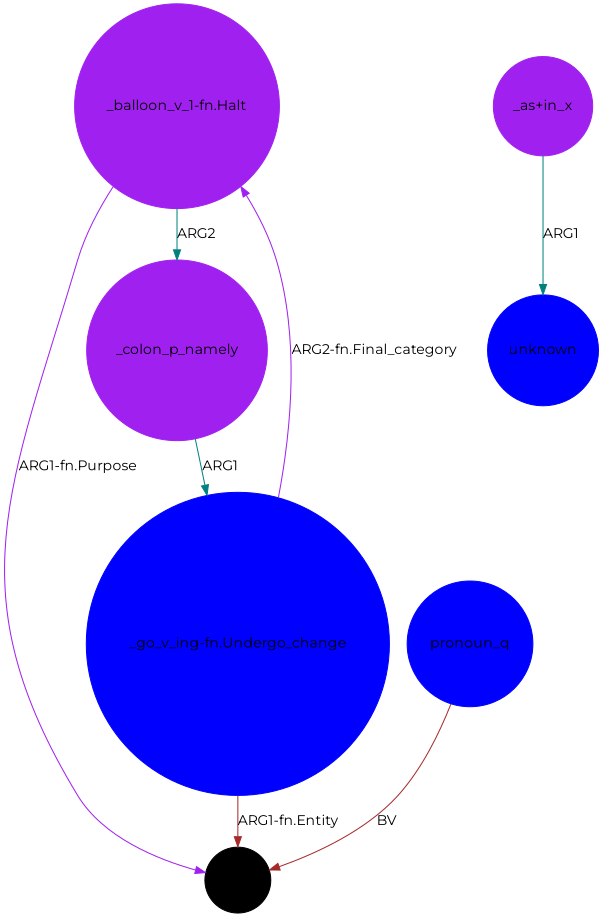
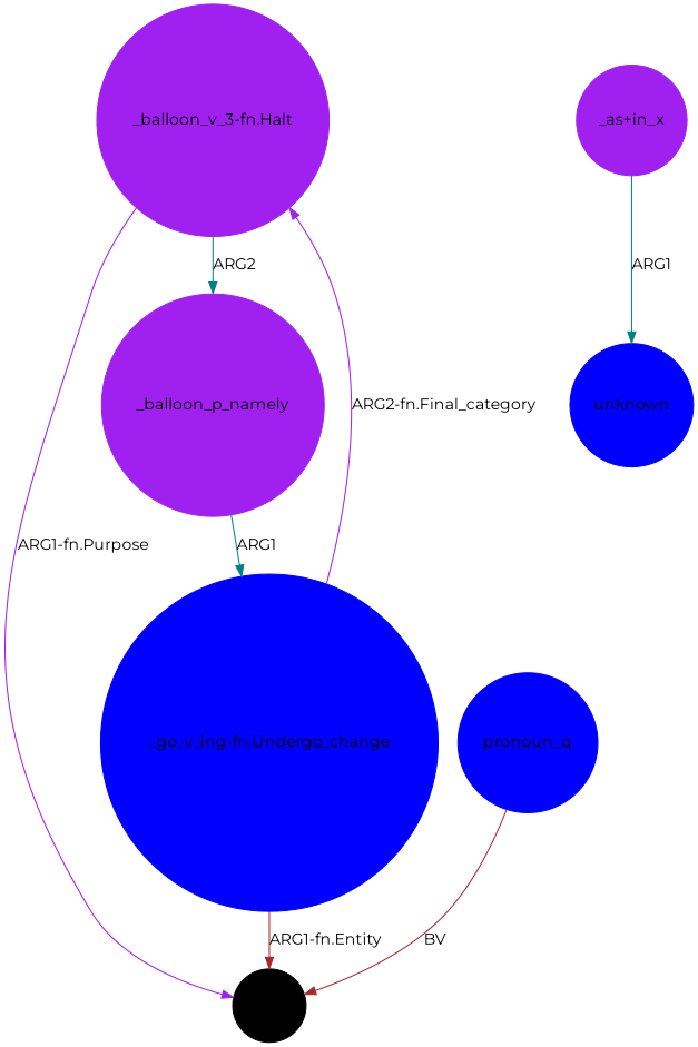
  digraph {
    fontname=Montserrat
    node [color=purple fontname=Montserrat shape=circle style=filled]
    edge [color=teal fontname=Montserrat]
    pron [color=black]
-   "_balloon_v_1-fn.Halt"
-   _colon_p_namely
+   "_balloon_v_1-fn.Halt" [label="_balloon_v_3-fn.Halt"]
+   _colon_p_namely [label=_balloon_p_namely]
    unknown [color=blue]
    "_as+in_x"
    "_go_v_ing-fn.Undergo_change" [color=blue]
    pronoun_q [color=blue]
    "_balloon_v_1-fn.Halt" -> pron [color=purple label="ARG1-fn.Purpose"]
    "_balloon_v_1-fn.Halt" -> _colon_p_namely [label=ARG2]
    _colon_p_namely -> "_go_v_ing-fn.Undergo_change" [label=ARG1]
    "_as+in_x" -> unknown [label=ARG1]
    "_go_v_ing-fn.Undergo_change" -> pron [color=brown label="ARG1-fn.Entity"]
    "_go_v_ing-fn.Undergo_change" -> "_balloon_v_1-fn.Halt" [color=purple label="ARG2-fn.Final_category"]
    pronoun_q -> pron [color=brown label=BV]
  }
